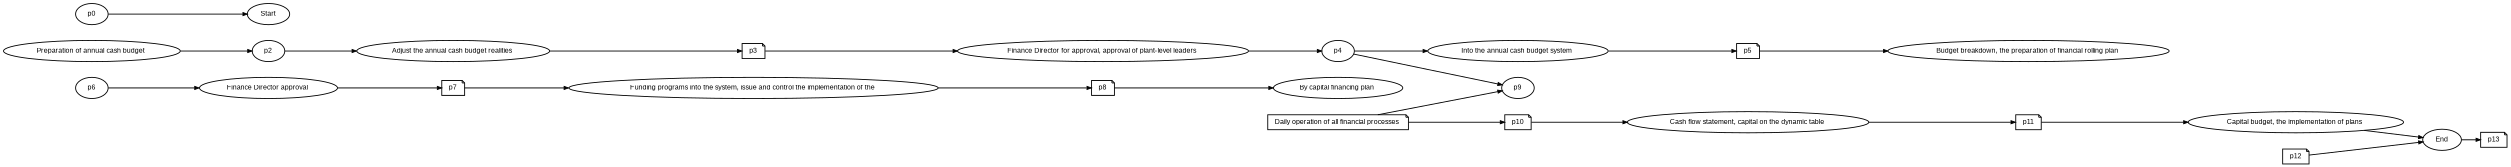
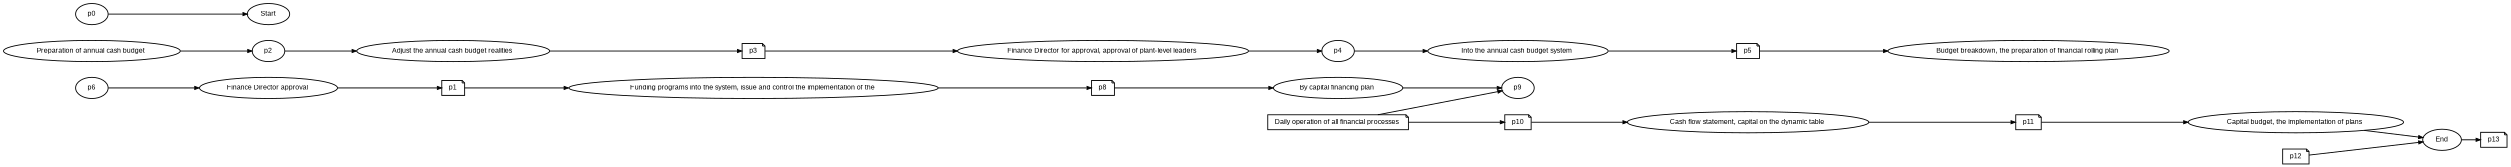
  digraph {
    fontname=Arial
    fontsize=8
    rankdir=LR
    ranksep=.3
    remincross=true
    node [fontname=Arial fontsize=8 shape=ellipse]
    edge [arrowsize=0.5]
    n1 [height=.2 label="Finance Director approval " width=.2]
-   n2 [height=.2 label=p7 shape=note width=.2]
+   n2 [height=.2 label=p1 shape=note width=.2]
    n3 [height=.2 label="Funding programs into the system, issue and control the implementation of the " width=.2]
    n4 [height=.2 label="Budget breakdown, the preparation of financial rolling plan " width=.2]
    n5 [height=.2 label=p6 width=.2]
    n6 [height=.2 label="Into the annual cash budget system " width=.2]
    n7 [height=.2 label=p5 shape=note width=.2]
    n8 [height=.2 label="Finance Director for approval, approval of plant-level leaders " width=.2]
    n9 [height=.2 label=p4 width=.2]
    n10 [height=.2 label="Adjust the annual cash budget realities " width=.2]
    n11 [height=.2 label=p3 shape=note width=.2]
    n12 [height=.2 label=End width=.2]
    n13 [height=.2 label=p13 shape=note width=.2]
    n14 [height=.2 label="Capital budget, the implementation of plans " width=.2]
    n15 [height=.2 label=p12 shape=note width=.2]
    n16 [height=.2 label="Cash flow statement, capital on the dynamic table " width=.2]
    n17 [height=.2 label=p11 shape=note width=.2]
    n18 [height=.2 label="Preparation of annual cash budget " width=.2]
    n19 [height=.2 label=p2 width=.2]
    n20 [height=.2 label=Start width=.2]
    n21 [height=.2 label="Daily operation of all financial processes " shape=note width=.2]
    n22 [height=.2 label=p10 shape=note width=.2]
    n23 [height=.2 label=p9 width=.2]
    n24 [height=.2 label="By capital financing plan " width=.2]
    n25 [height=.2 label=p8 shape=note width=.2]
    n26 [height=.2 label=p0 width=.2]
    n1 -> n2
    n2 -> n3
    n3 -> n25
    n5 -> n1
    n6 -> n7
    n7 -> n4
    n8 -> n9
    n9 -> n6
    n10 -> n11
    n11 -> n8
    n12 -> n13
    n14 -> n12
    n15 -> n12
    n16 -> n17
    n17 -> n14
    n18 -> n19
    n19 -> n10
    n21 -> n22
    n21 -> n23
    n22 -> n16
-   n9 -> n23
+   n24 -> n23
    n25 -> n24
    n26 -> n20
  }
